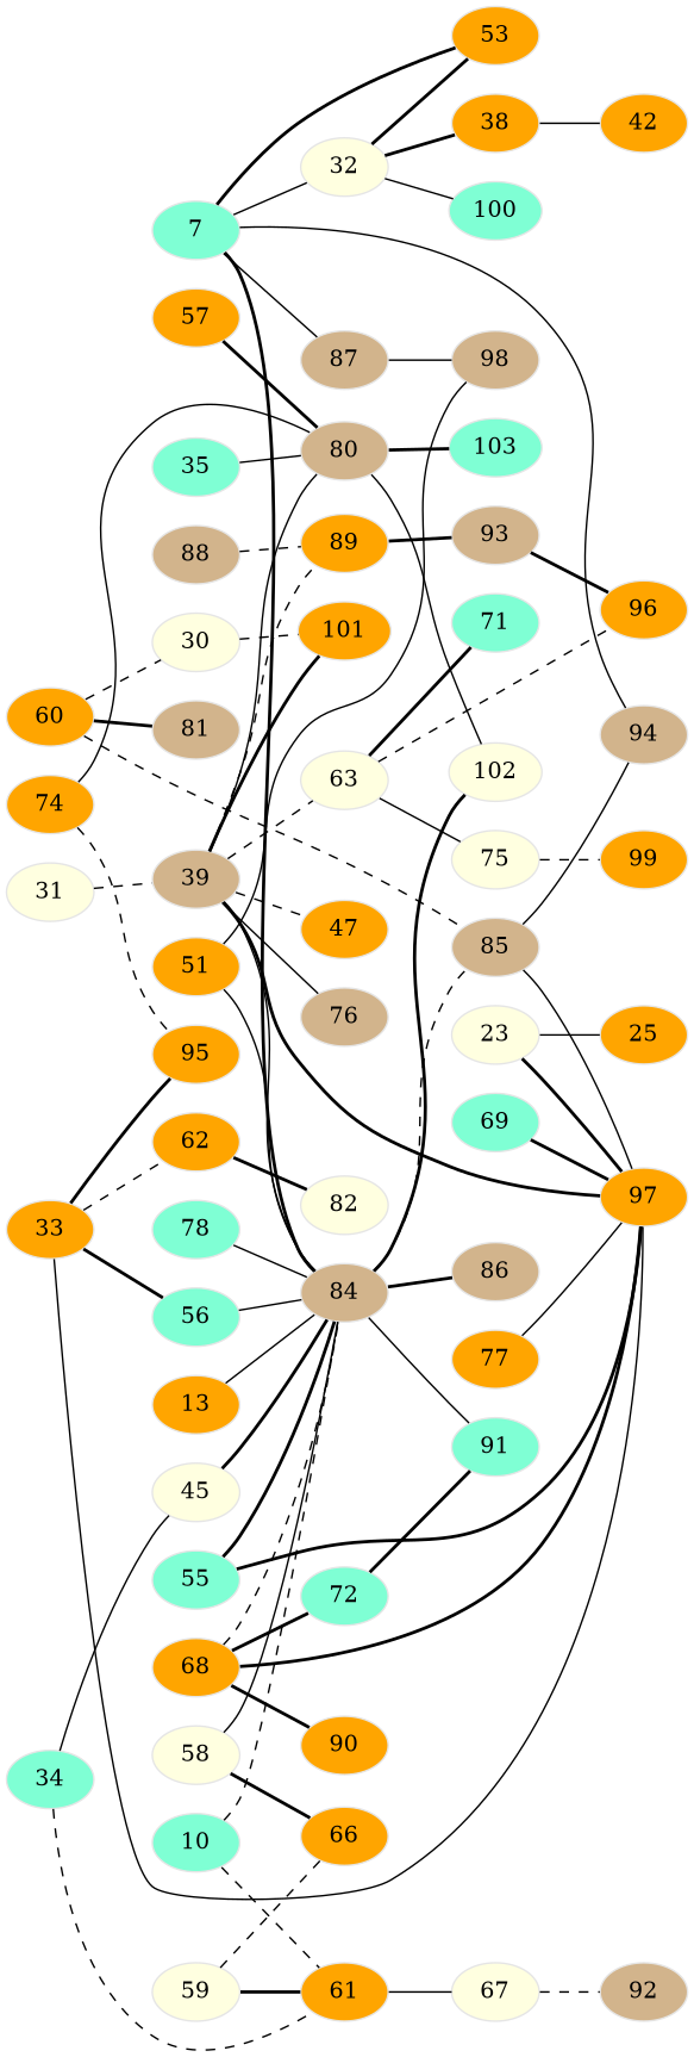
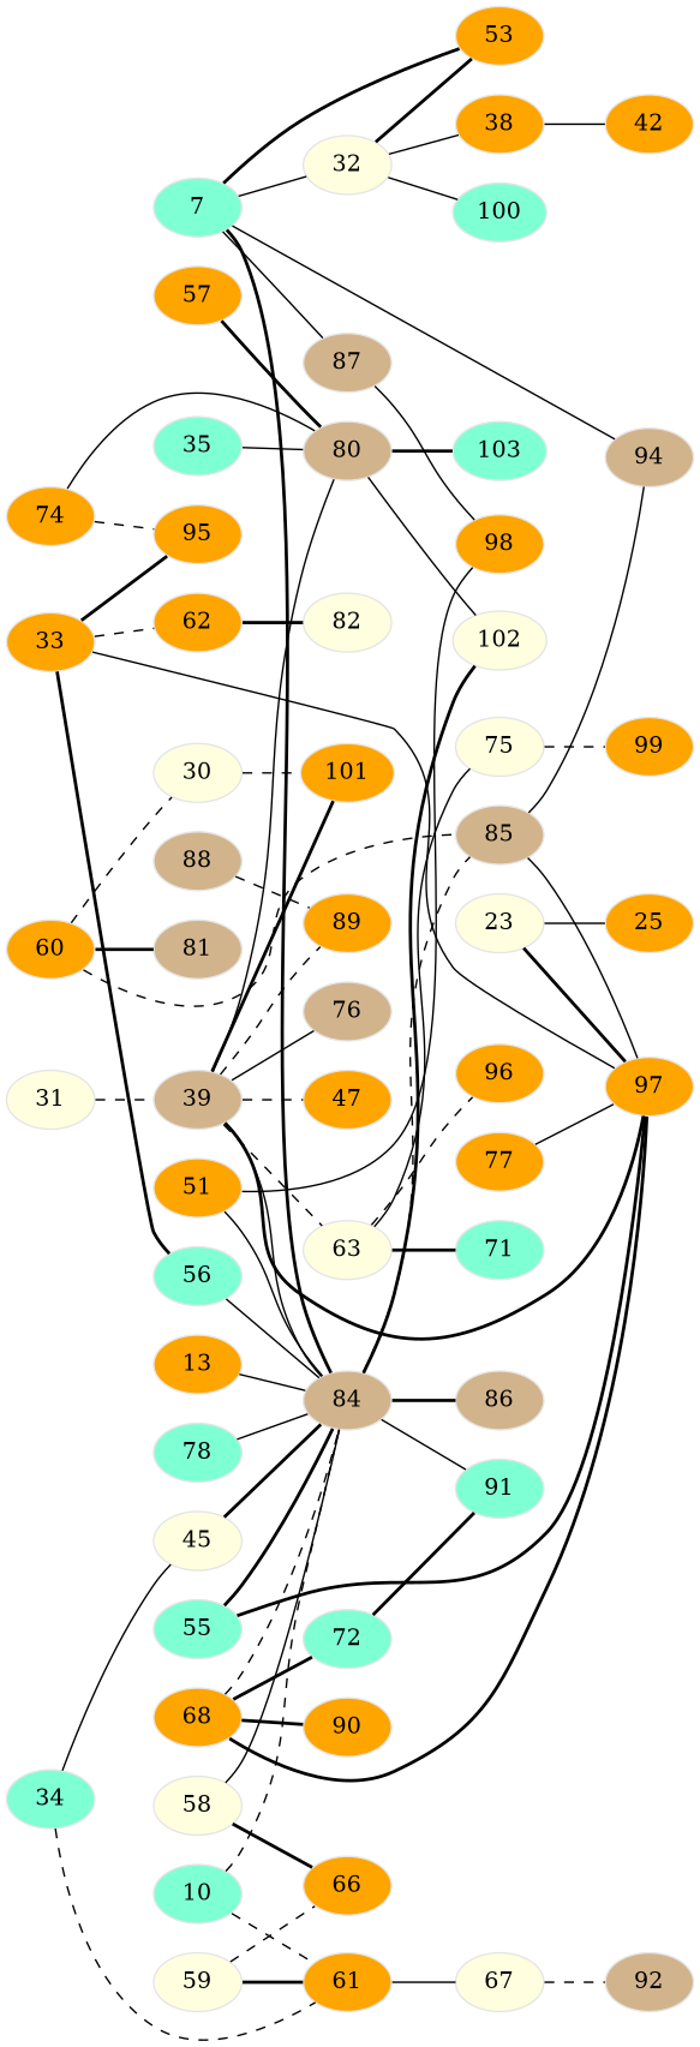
  graph {
    rankdir=LR
    node [color=gray90 fillcolor=orange style=filled]
    edge [style=bold]
    7 [fillcolor=aquamarine]
    32 [fillcolor=lightyellow]
    84 [fillcolor=tan super="+37+64+48+83"]
    87 [fillcolor=tan super="+27"]
    94 [fillcolor=tan super="+30"]
    53
    38
    100 [fillcolor=aquamarine]
    85 [fillcolor=tan super="+65"]
    91 [fillcolor=aquamarine]
    102 [fillcolor=lightyellow]
    86 [fillcolor=tan]
-   98 [fillcolor=tan]
+   98
    97 [super="+49"]
    61 [super="+50"]
    67 [fillcolor=lightyellow]
    10 [fillcolor=aquamarine]
    13
    23 [fillcolor=lightyellow]
    25
    39 [fillcolor=tan super="+9+2"]
    80 [fillcolor=tan super="+54+79+22"]
    47
    63 [fillcolor=lightyellow super="+16"]
    76 [fillcolor=tan super="+5"]
    89 [super="+8+14+73"]
    101
    31 [fillcolor=lightyellow]
    42
    33
    56 [fillcolor=aquamarine]
    62
    95
    82 [fillcolor=lightyellow]
    34 [fillcolor=aquamarine]
    45 [fillcolor=lightyellow]
    103 [fillcolor=aquamarine]
    35 [fillcolor=aquamarine]
    71 [fillcolor=aquamarine]
    75 [fillcolor=lightyellow]
    96
-   93 [fillcolor=tan]
    51
    55 [fillcolor=aquamarine]
    57
    58 [fillcolor=lightyellow]
    66
    59 [fillcolor=lightyellow]
    n49 [fillcolor=lightyellow label=30]
    60
    81 [fillcolor=tan]
    92 [fillcolor=tan]
    99
    68 [super="+44"]
    72 [fillcolor=aquamarine]
    90
-   69 [fillcolor=aquamarine]
    74
    77
    78 [fillcolor=aquamarine]
    88 [fillcolor=tan]
    7 -- 32 [style=solid]
    7 -- 84 [weight=2]
    7 -- 87 [style=solid weight=2]
    7 -- 94 [style=solid]
    7 -- 53
    32 -- 53
-   32 -- 38
+   32 -- 38 [style=solid]
    32 -- 100 [style=solid]
    84 -- 85 [style=dashed]
    84 -- 91 [style=solid]
    84 -- 102
    84 -- 86
    87 -- 98 [style=solid]
    38 -- 42 [style=solid]
    85 -- 94 [style=solid]
    85 -- 97 [style=solid weight=2]
    61 -- 67 [style=solid]
    67 -- 92 [style=dashed]
    10 -- 84 [style=dashed]
    10 -- 61 [style=dashed]
    13 -- 84 [style=solid]
    23 -- 97
    23 -- 25 [style=solid]
    39 -- 84 [style=solid weight=3]
    39 -- 97
    39 -- 80 [style=solid]
    39 -- 47 [style=dashed]
    39 -- 63 [style=dashed]
    39 -- 76 [style=solid]
    39 -- 89 [style=dashed weight=3]
    39 -- 101
    80 -- 102 [style=solid]
    80 -- 103
    63 -- 71
    63 -- 75 [style=solid]
    63 -- 96 [style=dashed]
-   89 -- 93
    31 -- 39 [style=dashed]
    33 -- 97 [style=solid]
    33 -- 56
    33 -- 62 [style=dashed]
    33 -- 95
    56 -- 84 [style=solid]
    62 -- 82
    34 -- 61 [style=dashed]
    34 -- 45 [style=solid]
    45 -- 84
    35 -- 80 [style=solid]
    75 -- 99 [style=dashed]
-   93 -- 96
    51 -- 84 [style=solid]
    51 -- 98 [style=solid]
    55 -- 84
    55 -- 97
    57 -- 80
    58 -- 84 [style=solid]
    58 -- 66
    59 -- 61
    59 -- 66 [style=dashed]
    n49 -- 101 [style=dashed]
    60 -- 85 [style=dashed]
    60 -- n49 [style=dashed]
    60 -- 81
    68 -- 84 [style=dashed]
    68 -- 97
    68 -- 72
    68 -- 90
    72 -- 91
-   69 -- 97
    74 -- 80 [style=solid]
    74 -- 95 [style=dashed]
    77 -- 97 [style=solid]
    78 -- 84 [style=solid]
    88 -- 89 [style=dashed]
  }
